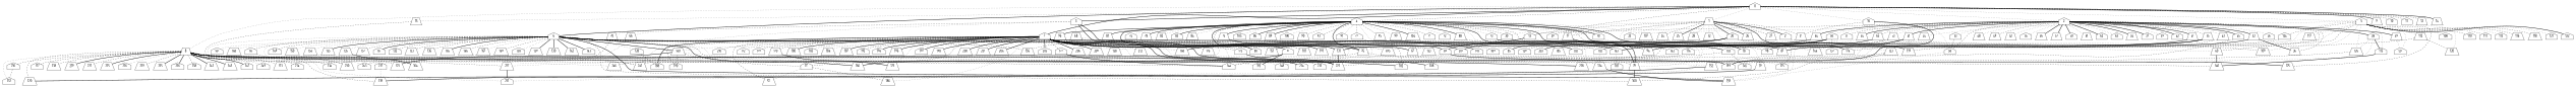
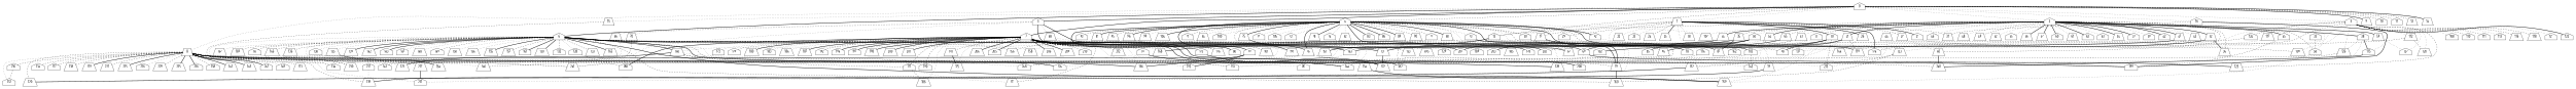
  graph {
    fontname="Fira Sans"
    node [fontname="Fira Sans" shape=trapezium]
    edge [fontname="Fira Sans" style=dotted]
    0 [shape=house]
    1
    2 [shape=house]
    3 [shape=house]
    4 [shape=house]
    5 [shape=house]
    6 [shape=house]
    7 [shape=house]
    8
    9
    10 [shape=house]
    11 [shape=house]
    12
    13 [shape=house]
    14
    15
    16 [shape=house]
    17
    18 [shape=house]
    19
    20 [shape=house]
    21 [shape=house]
    22
    23 [shape=house]
    24
    25
    26
    27
    28
    29 [shape=house]
    30 [shape=house]
    31
    174 [shape=house]
    32
    33 [shape=house]
    34
    35
    36
    37 [shape=house]
    38 [shape=house]
    39 [shape=house]
    40
    41
    42 [shape=house]
    43
    44
    45 [shape=house]
    46 [shape=house]
    47
    48
    49
    50 [shape=house]
    51 [shape=house]
    52
    53
    54
    55 [shape=house]
    56
    57
    58 [shape=house]
    59
    60 [shape=house]
    61
    62 [shape=house]
    63 [shape=house]
    64
    65
    66
    67
    68
    69 [shape=house]
    70
    241
    71 [shape=house]
    72 [shape=house]
    73 [shape=house]
    74 [shape=house]
    75
    76
    77 [shape=house]
    78
    79
    80 [shape=house]
    81
    82
    83 [shape=house]
    84
    85 [shape=house]
    86 [shape=house]
    87
    88
    89
    90
    91 [shape=house]
    92 [shape=house]
    93 [shape=house]
    94
    95
    96
    97 [shape=house]
    98 [shape=house]
    99
    100 [shape=house]
    101
    102 [shape=house]
    103 [shape=house]
    104
    105 [shape=house]
    107
    119
    108 [shape=house]
    109
    110 [shape=house]
    111 [shape=house]
    112
    113 [shape=house]
    114 [shape=house]
    115 [shape=house]
    116
    117
    118
    120
    121 [shape=house]
    122 [shape=house]
    123
    124 [shape=house]
    125
    126
    127 [shape=house]
    128 [shape=house]
    130
    131
    132 [shape=house]
    133
    134
    129 [shape=house]
    136
    137 [shape=house]
    138 [shape=house]
    139
    140
    141 [shape=house]
    142
    143 [shape=house]
    144
    145 [shape=house]
    146
    147 [shape=house]
    148
    149 [shape=house]
    150
    151
    152
    153
    154
    155
    156
    157
    158
    159
    160
    161 [shape=house]
    162 [shape=house]
    163 [shape=house]
    164
    165
    166
    167
    168
    169
    135
    170
    171 [shape=house]
    172 [shape=house]
    173 [shape=house]
    175
    176
    177 [shape=house]
    178 [shape=house]
    179 [shape=house]
    180
    181 [shape=house]
    182 [shape=house]
    183 [shape=house]
    184
    185
    186
    187
    188 [shape=house]
    189 [shape=house]
    190 [shape=house]
    191
    192 [shape=house]
    193 [shape=house]
    194 [shape=house]
    n196 [label=495]
-   196
    197 [shape=house]
    198
    199 [shape=house]
    200
    201
    202 [shape=house]
    203 [shape=house]
    204
    205 [shape=house]
    206
    207 [shape=house]
    208 [shape=house]
    209
    210 [shape=house]
-   211 [label=511]
+   211
    212
    213
    214 [shape=house]
    215 [shape=house]
    216 [shape=house]
    217 [shape=house]
    218
    219
    220
    221
    222
    223
    224 [shape=house]
    225
    226 [shape=house]
    227
    228
    229
    230
    231 [shape=house]
    232 [shape=house]
    233 [shape=house]
    234 [shape=house]
    235
    236 [shape=house]
    237 [shape=house]
    238 [shape=house]
    239
    240
    242
    243 [shape=house]
    244 [shape=house]
    245
    246
    247 [shape=house]
    248 [shape=house]
    249 [shape=house]
    0 -- 1
    0 -- 2
    0 -- 3 [style=bold]
    0 -- 4 [style=dashed]
    0 -- 5
    0 -- 6 [style=bold]
    0 -- 7 [style=bold]
    0 -- 8
    0 -- 9 [style=bold]
    0 -- 10 [style=dashed]
    0 -- 11 [style=dashed]
    0 -- 12 [style=dashed]
    0 -- 13 [style=dashed]
    0 -- 14 [style=bold]
    0 -- 15
    0 -- 16
    1 -- 17 [style=dashed]
    1 -- 18
    1 -- 19
    1 -- 20 [style=bold]
    1 -- 21 [style=bold]
    1 -- 22
    1 -- 23
    1 -- 24 [style=dashed]
    1 -- 25 [style=bold]
    1 -- 26 [style=bold]
    1 -- 27 [style=dashed]
    1 -- 28
    1 -- 29 [style=dashed]
    1 -- 30
    1 -- 31 [style=dashed]
    1 -- 174 [style=bold]
    2 -- 13 [style=dashed]
    2 -- 32 [style=bold]
    2 -- 33
    2 -- 34 [style=bold]
    2 -- 35 [style=dashed]
    2 -- 36 [style=dashed]
    2 -- 37 [style=bold]
    2 -- 38 [style=bold]
    2 -- 39
    2 -- 40 [style=dashed]
    2 -- 41 [style=bold]
    2 -- 42 [style=bold]
    2 -- 43
    2 -- 44
    2 -- 45 [style=bold]
    2 -- 46
    2 -- 47 [style=bold]
    2 -- 48
    2 -- 49 [style=dashed]
    2 -- 50
    2 -- 51 [style=dashed]
    2 -- 52
    2 -- 53
    2 -- 54 [style=bold]
    2 -- 55
    2 -- 56 [style=bold]
    2 -- 57 [style=bold]
    2 -- 58 [style=dashed]
    2 -- 59 [style=bold]
    2 -- 60 [style=bold]
    2 -- 61
    2 -- 62 [style=bold]
    2 -- 63
    2 -- 64 [style=bold]
    2 -- 65 [style=dashed]
    3 -- 66
    3 -- 67 [style=bold]
    3 -- 68
    3 -- 69 [style=bold]
    3 -- 70
    3 -- 241
    4 -- 30 [style=dashed]
    4 -- 71 [style=dashed]
    4 -- 72
    4 -- 73
    4 -- 74
    4 -- 75 [style=bold]
    4 -- 76 [style=bold]
    4 -- 77 [style=dashed]
    4 -- 78 [style=bold]
    4 -- 79 [style=bold]
    4 -- 80 [style=bold]
    4 -- 81 [style=bold]
    4 -- 82
    4 -- 83 [style=bold]
    4 -- 84
    4 -- 85
    4 -- 86 [style=bold]
    4 -- 87 [style=bold]
    4 -- 88 [style=bold]
    4 -- 89 [style=bold]
    4 -- 90 [style=dashed]
    4 -- 91
    4 -- 92 [style=bold]
    4 -- 93 [style=dashed]
    4 -- 94 [style=dashed]
    4 -- 95 [style=dashed]
    4 -- 96 [style=bold]
    4 -- 97 [style=bold]
    4 -- 98 [style=dashed]
    4 -- 99
    4 -- 100
    4 -- 101 [style=dashed]
    4 -- 102
    4 -- 103 [style=bold]
    4 -- 104 [style=bold]
    4 -- 105
    4 -- 107
    4 -- 119 [style=bold]
    5 -- 107
    5 -- 119 [style=dashed]
    5 -- 108
    5 -- 109
    5 -- 110 [style=dashed]
    5 -- 111 [style=dashed]
    5 -- 112
    5 -- 113
    5 -- 114
    5 -- 115
    5 -- 116 [style=dashed]
    5 -- 117
    5 -- 118 [style=dashed]
    5 -- 120
    5 -- 121
    5 -- 122 [style=bold]
    5 -- 123
    5 -- 124 [style=dashed]
    5 -- 125 [style=dashed]
    5 -- 126
    5 -- 127
    6 -- 128
    6 -- 130 [style=bold]
    6 -- 131 [style=bold]
    6 -- 132 [style=dashed]
    6 -- 133 [style=dashed]
    6 -- 134 [style=dashed]
    6 -- 129
    6 -- 136 [style=dashed]
    6 -- 137
    6 -- 138
    6 -- 139 [style=bold]
    6 -- 140 [style=bold]
    6 -- 141 [style=dashed]
    6 -- 142 [style=bold]
    6 -- 143 [style=bold]
    6 -- 144
    6 -- 145
    6 -- 146 [style=dashed]
    6 -- 147
    6 -- 148
    6 -- 149 [style=dashed]
    6 -- 150
    6 -- 151
    6 -- 152
    6 -- 153 [style=dashed]
    6 -- 154
    6 -- 155 [style=bold]
    6 -- 156 [style=dashed]
    6 -- 157 [style=dashed]
    6 -- 158
    6 -- 159 [style=bold]
    6 -- 160 [style=dashed]
    6 -- 161 [style=bold]
    6 -- 162 [style=dashed]
    6 -- 163 [style=bold]
    6 -- 164
    6 -- 165 [style=bold]
    6 -- 166 [style=bold]
    6 -- 167
    6 -- 168
    6 -- 169 [style=dashed]
    6 -- 135
    7 -- 174
    7 -- 76 [style=bold]
    7 -- 80
    7 -- 101
    7 -- 170 [style=dashed]
    7 -- 171 [style=dashed]
    7 -- 172
    7 -- 173 [style=dashed]
    7 -- 175
    7 -- 176
    7 -- 177 [style=dashed]
    7 -- 178 [style=bold]
    7 -- 179 [style=dashed]
    7 -- 180 [style=bold]
    7 -- 181
    7 -- 182 [style=bold]
    7 -- 183
    7 -- 184
    7 -- 185
    7 -- 186
    7 -- 187 [style=bold]
    7 -- 188 [style=bold]
    7 -- 189 [style=dashed]
    7 -- 190 [style=dashed]
    7 -- 191
    7 -- 192 [style=dashed]
    7 -- 193
    7 -- 194 [style=bold]
    7 -- n196 [style=dashed]
-   7 -- 196 [style=bold]
    7 -- 197 [style=bold]
    7 -- 198 [style=bold]
    7 -- 199 [style=bold]
    7 -- 200 [style=bold]
    7 -- 201 [style=bold]
    7 -- 202 [style=bold]
    7 -- 203
    7 -- 204 [style=bold]
    7 -- 205 [style=bold]
    7 -- 206 [style=bold]
    7 -- 207 [style=bold]
    7 -- 208 [style=bold]
    7 -- 209 [style=bold]
    7 -- 210 [style=dashed]
    7 -- 211 [style=dashed]
    7 -- 212 [style=dashed]
    8 -- 241
    8 -- 213 [style=dashed]
    8 -- 214 [style=dashed]
    8 -- 215
    8 -- 216 [style=dashed]
    8 -- 217 [style=dashed]
    8 -- 218 [style=dashed]
    8 -- 219 [style=bold]
    8 -- 220 [style=dashed]
    8 -- 221 [style=dashed]
    8 -- 222 [style=bold]
    8 -- 223 [style=dashed]
    8 -- 224 [style=bold]
    8 -- 225 [style=bold]
    8 -- 226
    8 -- 227 [style=dashed]
    8 -- 228 [style=bold]
    8 -- 229 [style=dashed]
    8 -- 230 [style=dashed]
    8 -- 231
    8 -- 232
    8 -- 233 [style=dashed]
    8 -- 234
    8 -- 235 [style=bold]
    8 -- 236 [style=bold]
    8 -- 237
    8 -- 238 [style=dashed]
    8 -- 239 [style=dashed]
    8 -- 240 [style=dashed]
    8 -- 242 [style=bold]
    8 -- 243
    8 -- 244 [style=dashed]
    8 -- 245 [style=bold]
    8 -- 246
    8 -- 247 [style=bold]
    8 -- 248
    8 -- 249
    13 -- 79
    13 -- 168 [style=bold]
    13 -- n196
    13 -- 231
    15 -- 234 [style=dashed]
    16 -- 31 [style=dashed]
    16 -- 58
    16 -- 199 [style=bold]
    17 -- 18 [style=bold]
    17 -- 241 [style=dashed]
    19 -- 239 [style=bold]
    20 -- 69 [style=bold]
    20 -- 85 [style=bold]
    20 -- 159
    20 -- 215 [style=dashed]
    21 -- 109 [style=dashed]
    26 -- 144
    27 -- 40
    29 -- 152
    30 -- 67 [style=dashed]
    30 -- 94 [style=dashed]
    32 -- 36 [style=bold]
    32 -- 94 [style=bold]
    33 -- 58 [style=dashed]
    35 -- 87 [style=bold]
    35 -- 163 [style=bold]
    38 -- 115 [style=bold]
    38 -- 126
    38 -- 145
    40 -- 240 [style=bold]
    41 -- 98 [style=bold]
    41 -- 103
    41 -- 119 [style=dashed]
    41 -- 202 [style=dashed]
    41 -- 224
    43 -- 144 [style=dashed]
    44 -- 233
    45 -- 199 [style=dashed]
    47 -- 102 [style=bold]
    50 -- 131 [style=bold]
    50 -- 137 [style=dashed]
    50 -- 153
    50 -- 207 [style=bold]
    51 -- 178
    53 -- 129 [style=dashed]
    53 -- 137
    53 -- 185
    54 -- 189
    58 -- 159
    59 -- 127
    64 -- 151 [style=bold]
    65 -- 203 [style=bold]
    66 -- 237
    68 -- 114
    68 -- 173 [style=dashed]
    69 -- 125 [style=bold]
    69 -- 208
    70 -- 243 [style=dashed]
    73 -- 79 [style=bold]
    74 -- 131 [style=dashed]
    75 -- 191 [style=bold]
    76 -- 79 [style=dashed]
    76 -- 246 [style=dashed]
    77 -- 182 [style=dashed]
    79 -- 160 [style=bold]
    81 -- 97
    84 -- 156 [style=dashed]
    88 -- 102
    88 -- 228
    91 -- 233
    92 -- 123
    96 -- 140
    96 -- 176 [style=dashed]
    96 -- 227
    96 -- 244
    97 -- 166 [style=bold]
    97 -- 193 [style=bold]
    100 -- 158
    102 -- 134
    103 -- 145 [style=dashed]
    103 -- 248 [style=dashed]
    105 -- 244
    112 -- 174 [style=dashed]
    112 -- 120 [style=dashed]
    114 -- 244 [style=dashed]
    115 -- 240 [style=bold]
    117 -- 137
    123 -- 152 [style=dashed]
    123 -- 160 [style=dashed]
    123 -- 215
    124 -- 162 [style=dashed]
    126 -- 222 [style=dashed]
    128 -- 188 [style=dashed]
    131 -- 222 [style=bold]
    134 -- 159 [style=bold]
    140 -- 171 [style=dashed]
    140 -- 190 [style=dashed]
    140 -- 199
    140 -- 223 [style=bold]
    141 -- 230 [style=dashed]
    146 -- 241 [style=dashed]
    152 -- 220 [style=bold]
    153 -- 182
    162 -- 228
    163 -- 181
    135 -- 164 [style=bold]
    170 -- 175 [style=bold]
    171 -- 186 [style=dashed]
    171 -- 211
    173 -- 222 [style=bold]
    177 -- 244 [style=bold]
    212 -- 233
    216 -- 232 [style=dashed]
    227 -- 231 [style=bold]
    237 -- 239
  }
